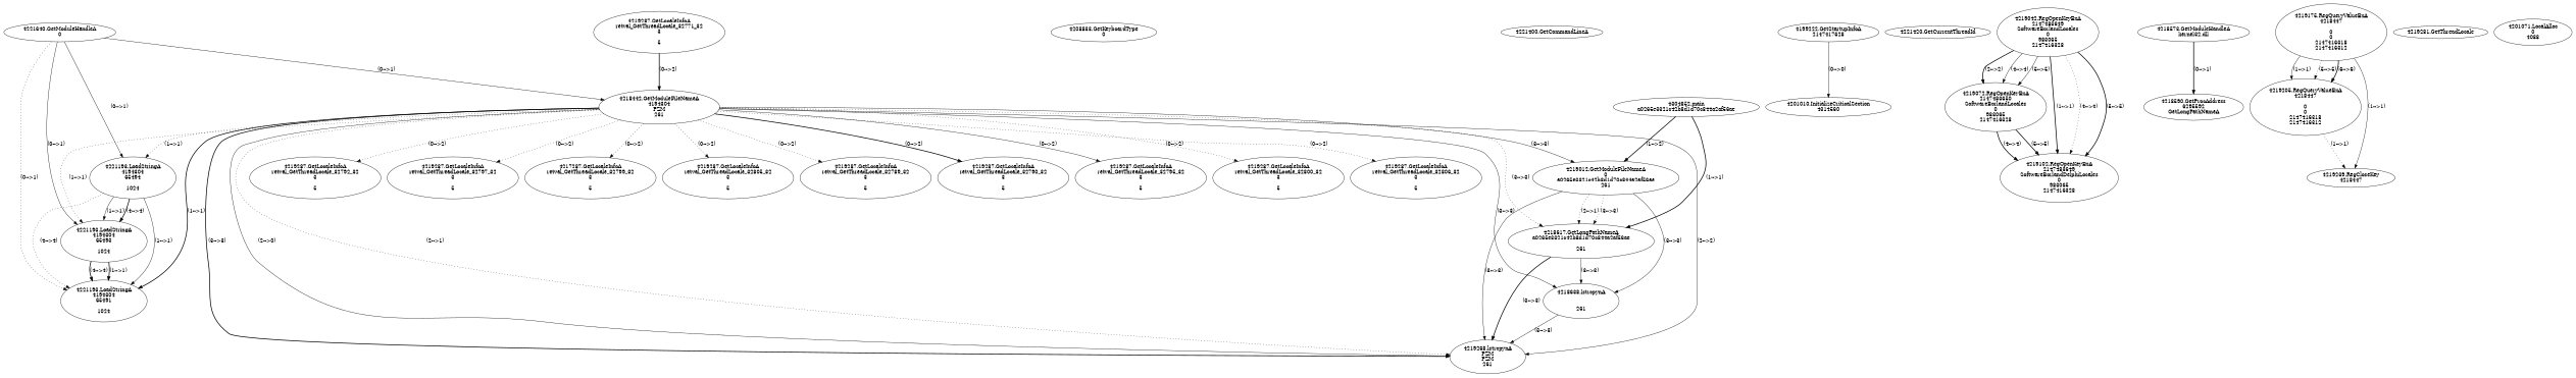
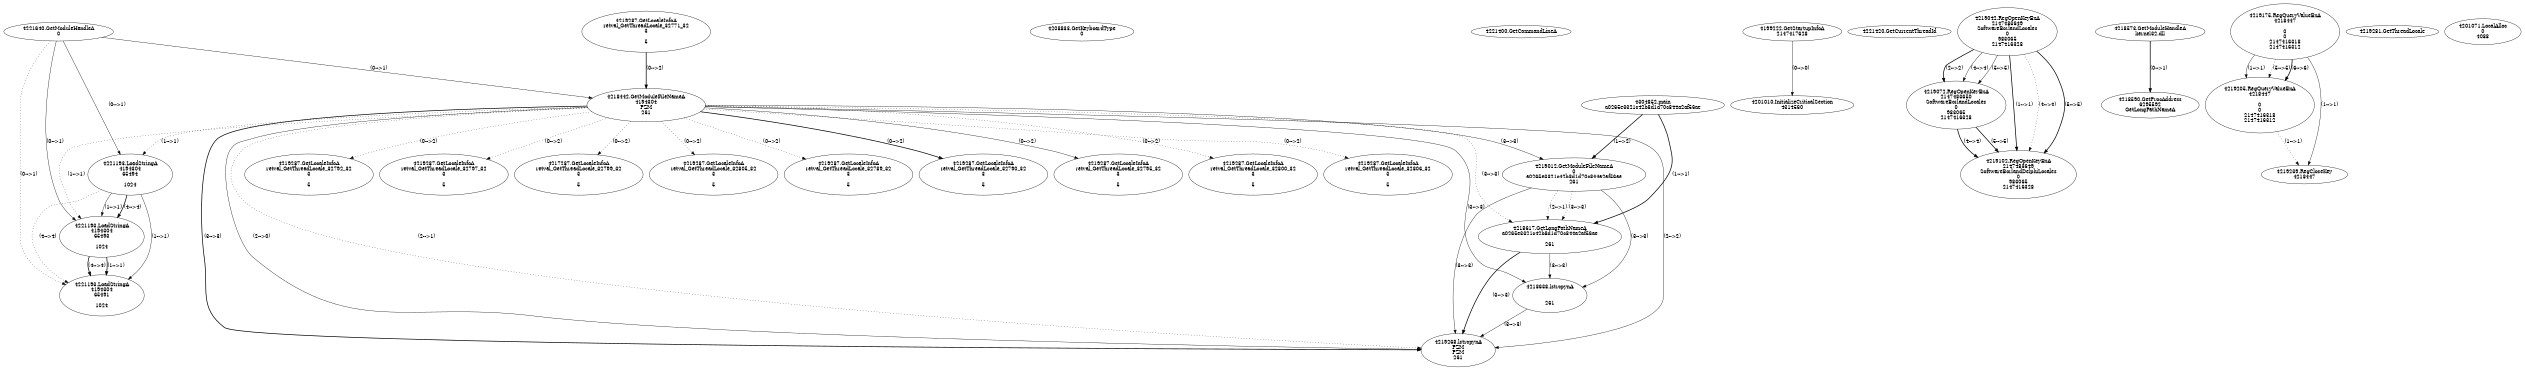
  digraph {
    edge [style=solid]
    n1 [label="4304852.main\na0265e3321c42b8d1d70c844a2af56ae"]
    n2 [label="4219012.GetModuleFileNameA\n0\na0265e3321c42b8d1d70c844a2af56ae\n261"]
    n3 [label="4218617.GetLongPathNameA\na0265e3321c42b8d1d70c844a2af56ae\n\n261"]
    n4 [label="4218638.lstrcpynA\n\n\n261"]
    n5 [label="4219268.lstrcpynA\nPZM\nPZM\n261"]
    n6 [label="4221640.GetModuleHandleA\n0"]
    n7 [label="4218442.GetModuleFileNameA\n4194304\nPZM\n261"]
    n8 [label="4221193.LoadStringA\n4194304\n65494\n\n1024"]
    n9 [label="4221193.LoadStringA\n4194304\n65493\n\n1024"]
    n10 [label="4221193.LoadStringA\n4194304\n65491\n\n1024"]
    n11 [label="4219287.GetLocaleInfoA\nretval_GetThreadLocale_32792_32\n3\n\n5"]
    n12 [label="4219287.GetLocaleInfoA\nretval_GetThreadLocale_32797_32\n3\n\n5"]
    n13 [label="4217287.GetLocaleInfoA\nretval_GetThreadLocale_32799_32\n3\n\n5"]
    n14 [label="4219287.GetLocaleInfoA\nretval_GetThreadLocale_32805_32\n3\n\n5"]
    n15 [label="4219287.GetLocaleInfoA\nretval_GetThreadLocale_32789_32\n3\n\n5"]
    n16 [label="4219287.GetLocaleInfoA\nretval_GetThreadLocale_32790_32\n3\n\n5"]
    n17 [label="4219287.GetLocaleInfoA\nretval_GetThreadLocale_32795_32\n3\n\n5"]
    n18 [label="4219287.GetLocaleInfoA\nretval_GetThreadLocale_32800_32\n3\n\n5"]
    n19 [label="4219287.GetLocaleInfoA\nretval_GetThreadLocale_32806_32\n3\n\n5"]
    n20 [label="4208833.GetKeyboardType\n0"]
    n21 [label="4221400.GetCommandLineA\n"]
    n22 [label="4199222.GetStartupInfoA\n2147417628"]
    n23 [label="4201010.InitializeCriticalSection\n4314560"]
    n24 [label="4221420.GetCurrentThreadId\n"]
    n25 [label="4219287.GetLocaleInfoA\nretval_GetThreadLocale_32771_32\n3\n\n5"]
    n26 [label="4219042.RegOpenKeyExA\n2147483649\nSoftware\Borland\Locales\n0\n983065\n2147416328"]
    n27 [label="4219072.RegOpenKeyExA\n2147483650\nSoftware\Borland\Locales\n0\n983065\n2147416328"]
    n28 [label="4219102.RegOpenKeyExA\n2147483649\nSoftware\Borland\Delphi\Locales\n0\n983065\n2147416328"]
    n29 [label="4218573.GetModuleHandleA\nkernel32.dll"]
    n30 [label="4218590.GetProcAddress\n6295592\nGetLongPathNameA"]
    n31 [label="4219175.RegQueryValueExA\n4218447\n\n0\n0\n2147416318\n2147416312"]
    n32 [label="4219205.RegQueryValueExA\n4218447\n\n0\n0\n2147416318\n2147416312"]
    n33 [label="4219239.RegCloseKey\n4218447"]
    n34 [label="4219281.GetThreadLocale\n"]
    n35 [label="4201071.LocalAlloc\n0\n4088"]
    n1 -> n2 [label="(1-->2)" style=bold]
    n1 -> n3 [label="(1-->1)" style=bold]
    n2 -> n3 [label="(2-->1)" style=dotted]
    n2 -> n3 [label="(3-->3)" style=dotted]
    n2 -> n4 [label="(3-->3)"]
    n2 -> n5 [label="(3-->3)"]
    n3 -> n4 [label="(3-->3)"]
    n3 -> n5 [label="(3-->3)" style=bold]
    n4 -> n5 [label="(3-->3)"]
    n6 -> n7 [label="(0-->1)"]
    n6 -> n8 [label="(0-->1)"]
    n6 -> n9 [label="(0-->1)"]
    n6 -> n10 [label="(0-->1)" style=dotted]
    n7 -> n2 [label="(3-->3)"]
    n7 -> n3 [label="(3-->3)" style=dotted]
    n7 -> n4 [label="(3-->3)"]
    n7 -> n5 [label="(2-->1)" style=dotted]
    n7 -> n5 [label="(2-->2)"]
    n7 -> n5 [label="(3-->3)" style=bold]
    n7 -> n5 [label="(2-->0)"]
    n7 -> n8 [label="(1-->1)" style=dotted]
    n7 -> n9 [label="(1-->1)" style=dotted]
-   n7 -> n10 [label="(1-->1)" style=bold]
    n7 -> n11 [label="(0-->2)" style=dotted]
    n7 -> n12 [label="(0-->2)" style=dotted]
    n7 -> n13 [label="(0-->2)" style=dotted]
    n7 -> n14 [label="(0-->2)" style=dotted]
    n7 -> n15 [label="(0-->2)" style=dotted]
    n7 -> n16 [label="(0-->2)" style=bold]
    n7 -> n17 [label="(0-->2)"]
    n7 -> n18 [label="(0-->2)" style=dotted]
    n7 -> n19 [label="(0-->2)" style=dotted]
    n8 -> n9 [label="(1-->1)"]
    n8 -> n9 [label="(4-->4)" style=bold]
    n8 -> n10 [label="(1-->1)"]
    n8 -> n10 [label="(4-->4)" style=dotted]
    n9 -> n10 [label="(1-->1)" style=bold]
    n9 -> n10 [label="(4-->4)" style=bold]
    n22 -> n23 [label="(0-->0)"]
    n25 -> n7 [label="(0-->2)" style=bold]
    n26 -> n27 [label="(2-->2)" style=bold]
    n26 -> n27 [label="(4-->4)"]
    n26 -> n27 [label="(5-->5)"]
    n26 -> n28 [label="(1-->1)" style=bold]
    n26 -> n28 [label="(4-->4)" style=dotted]
    n26 -> n28 [label="(5-->5)" style=bold]
    n27 -> n28 [label="(4-->4)" style=bold]
    n27 -> n28 [label="(5-->5)" style=bold]
    n29 -> n30 [label="(0-->1)" style=bold]
    n31 -> n32 [label="(1-->1)"]
    n31 -> n32 [label="(5-->5)" style=dotted]
    n31 -> n32 [label="(6-->6)" style=bold]
    n31 -> n33 [label="(1-->1)"]
    n32 -> n33 [label="(1-->1)" style=dotted]
  }
